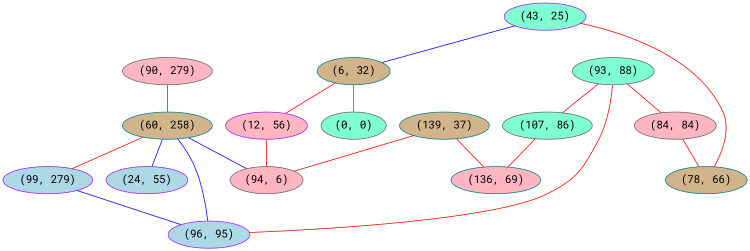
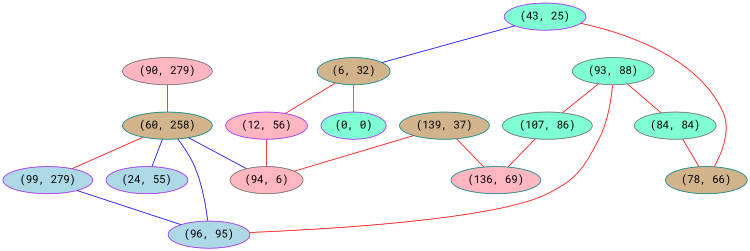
  graph {
    fontname="Roboto Mono"
    node [color=gray40 fillcolor=aquamarine fontname="Roboto Mono" style=filled]
    edge [color=red fontname="Roboto Mono" weight=1]
    "(43, 25)" [color=purple]
    "(6, 32)" [color=teal fillcolor=tan]
    "(78, 66)" [color=teal fillcolor=tan]
    "(12, 56)" [color=purple fillcolor=lightpink]
-   "(0, 0)"
+   "(0, 0)" [color=purple]
    "(93, 88)"
-   "(84, 84)" [fillcolor=lightpink]
+   "(84, 84)"
    "(107, 86)"
    "(96, 95)" [color=purple fillcolor=lightblue]
    "(136, 69)" [color=teal fillcolor=lightpink]
    "(139, 37)" [color=teal fillcolor=tan]
    "(94, 6)" [fillcolor=lightpink]
    "(60, 258)" [color=teal fillcolor=tan]
    "(90, 279)" [fillcolor=lightpink]
    "(99, 279)" [color=purple fillcolor=lightblue]
    "(24, 55)" [color=purple fillcolor=lightblue]
    "(43, 25)" -- "(6, 32)" [color=blue]
    "(43, 25)" -- "(78, 66)"
    "(6, 32)" -- "(12, 56)"
    "(6, 32)" -- "(0, 0)" [color=purple weight=4]
    "(12, 56)" -- "(94, 6)"
    "(93, 88)" -- "(84, 84)"
    "(93, 88)" -- "(107, 86)"
    "(93, 88)" -- "(96, 95)"
    "(84, 84)" -- "(78, 66)"
    "(107, 86)" -- "(136, 69)"
    "(139, 37)" -- "(136, 69)"
    "(139, 37)" -- "(94, 6)"
    "(60, 258)" -- "(96, 95)" [color=blue weight=3]
    "(60, 258)" -- "(94, 6)" [color=blue weight=3]
    "(60, 258)" -- "(99, 279)"
    "(60, 258)" -- "(24, 55)" [color=blue weight=3]
    "(90, 279)" -- "(60, 258)"
    "(99, 279)" -- "(96, 95)" [color=blue weight=3]
  }
